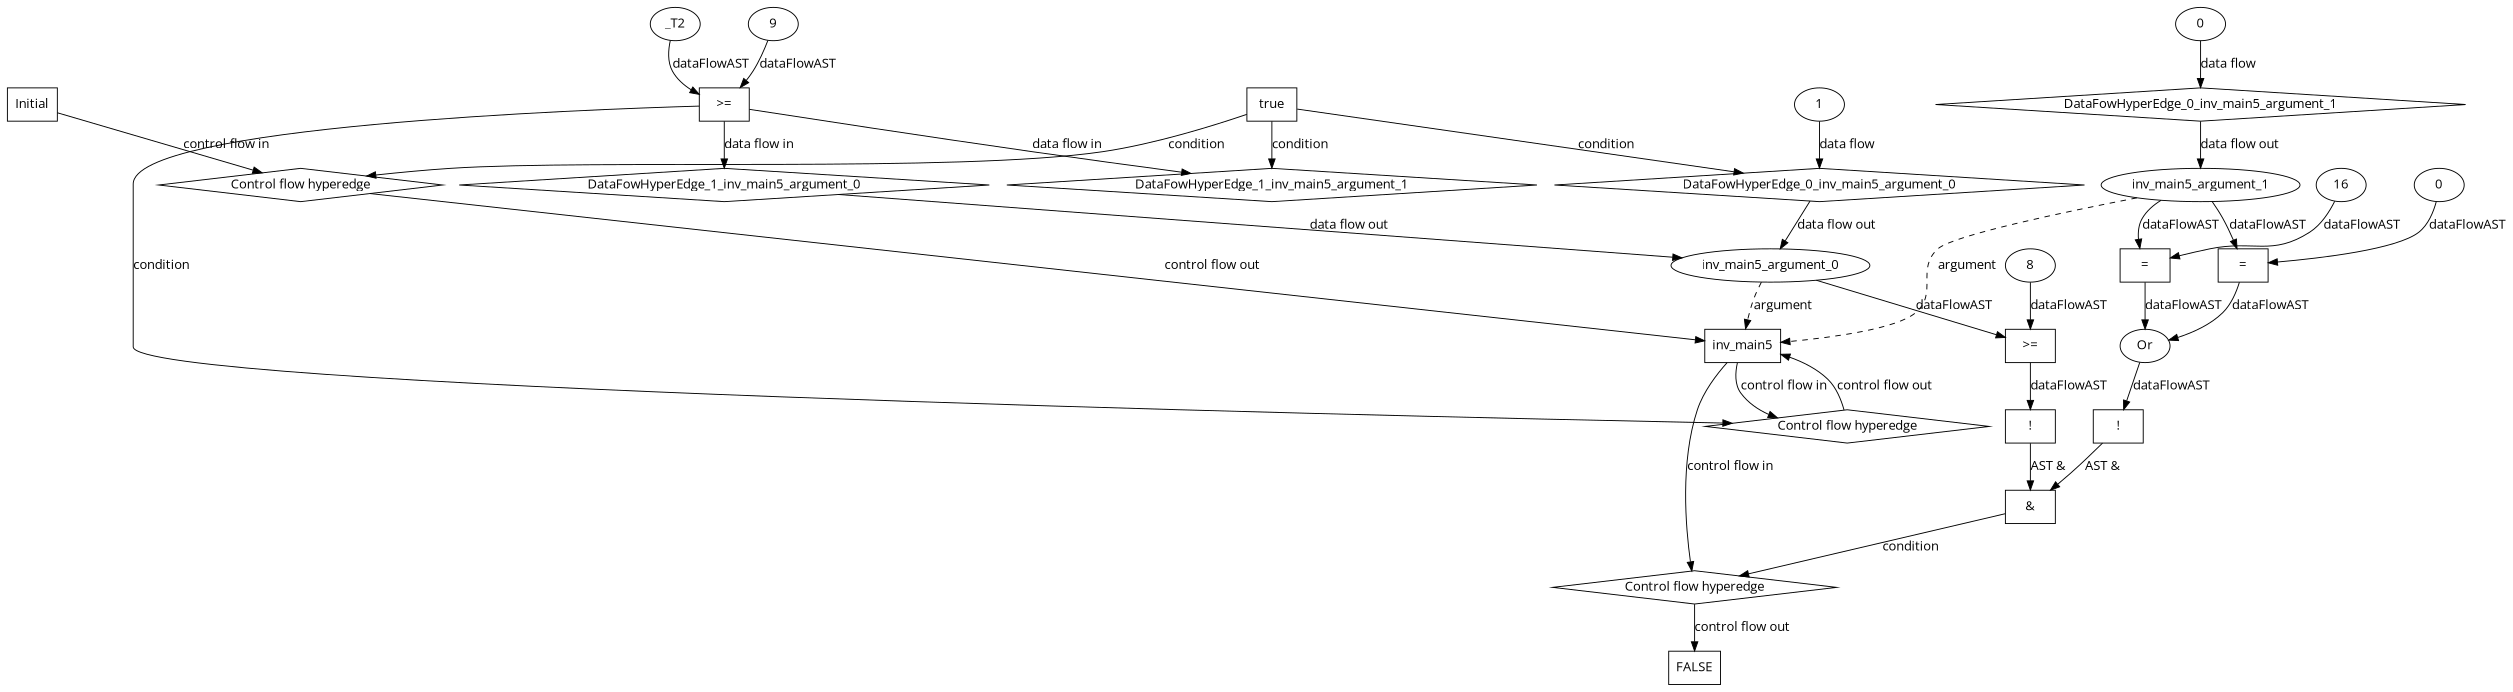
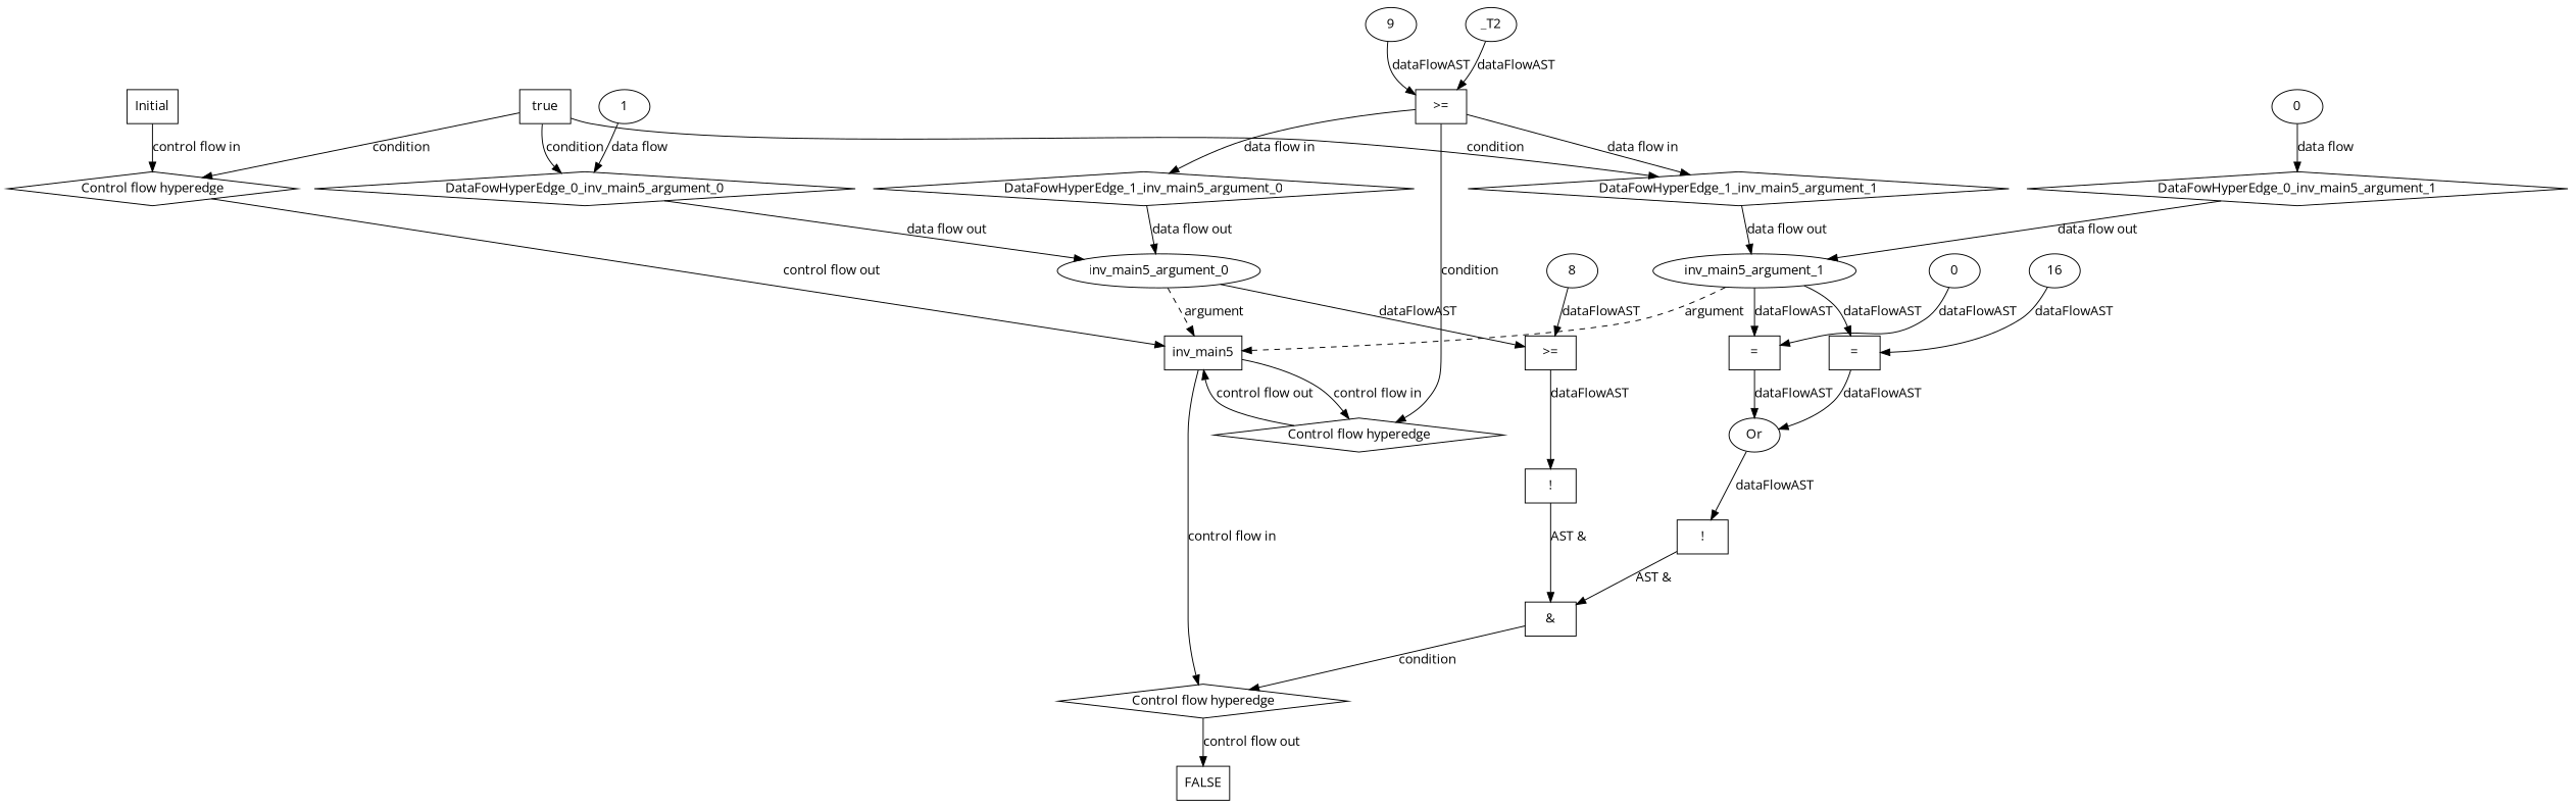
  digraph {
    fontname="Open Sans"
    node [fontname="Open Sans" shape=rect]
    edge [fontname="Open Sans"]
    n1 [label=inv_main5 nodeName=inv_main5]
    n2 [label="Control flow hyperedge" nodeName=ControlFowHyperEdge_1 shape=diamond]
    n3 [label="Control flow hyperedge" nodeName=ControlFowHyperEdge_2 shape=diamond]
    n4 [label=FALSE nodeName=FALSE]
    n5 [label=Initial nodeName=Initial]
    n6 [label="Control flow hyperedge" nodeName=ControlFowHyperEdge_0 shape=diamond]
    n7 [label=inv_main5_argument_0 nodeName=argument0 shape=oval]
    n8 [label=">=" nodeName=xxxFALSE___inv_main5_2xxxguard1_node_1]
    n9 [label="!" nodeName=xxxFALSE___inv_main5_2xxxguard1_node_0]
    n10 [label=inv_main5_argument_1 nodeName=argument1 shape=oval]
    n11 [label="=" nodeName=xxxFALSE___inv_main5_2xxxguard_0_node_2]
    n12 [label="=" nodeName=xxxFALSE___inv_main5_2xxxguard_0_node_5]
    n13 [label=Or nodeName=xxxFALSE___inv_main5_2xxxguard_0_node_1 shape=""]
    n14 [label=true nodeName=true_0]
    n15 [label=DataFowHyperEdge_0_inv_main5_argument_0 nodeName=DataFowHyperEdge_0_inv_main5_argument_0 shape=diamond]
    n16 [label=DataFowHyperEdge_1_inv_main5_argument_1 nodeName=DataFowHyperEdge_1_inv_main5_argument_1 shape=diamond]
    n17 [label=DataFowHyperEdge_0_inv_main5_argument_1 nodeName=DataFowHyperEdge_0_inv_main5_argument_1 shape=diamond]
    n18 [label=1 nodeName=xxxinv_main5___Initial_0xxxdataFlow_0_node_0 shape=""]
    n19 [label=0 nodeName=xxxinv_main5___Initial_0xxxdataFlow1_node_0 shape=""]
    n20 [label=">=" nodeName=xxxinv_main5___inv_main5_1xxxguard_0_node_0]
    n21 [label=DataFowHyperEdge_1_inv_main5_argument_0 nodeName=DataFowHyperEdge_1_inv_main5_argument_0 shape=diamond]
    n22 [label=9 nodeName=xxxinv_main5___inv_main5_1xxxguard_0_node_1 shape=""]
    n23 [label=_T2 nodeName=xxxinv_main5___inv_main5_1xxxdataFlow_0_node_0 shape=""]
    n24 [label="&" nodeName=xxxFALSE___inv_main5_2xxx_and]
    n25 [label="!" nodeName=xxxFALSE___inv_main5_2xxxguard_0_node_0]
    n26 [label=0 nodeName=xxxFALSE___inv_main5_2xxxguard_0_node_4 shape=""]
    n27 [label=16 nodeName=xxxFALSE___inv_main5_2xxxguard_0_node_7 shape=""]
    n28 [label=8 nodeName=xxxFALSE___inv_main5_2xxxguard1_node_2 shape=""]
    n1 -> n2 [label="control flow in"]
    n1 -> n3 [label="control flow in"]
    n2 -> n1 [label="control flow out"]
    n3 -> n4 [label="control flow out"]
    n5 -> n6 [label="control flow in"]
    n6 -> n1 [label="control flow out"]
    n7 -> n1 [label=argument style=dashed]
    n7 -> n8 [label=dataFlowAST]
    n8 -> n9 [label=dataFlowAST]
    n9 -> n24 [label="AST &"]
    n10 -> n1 [label=argument style=dashed]
    n10 -> n11 [label=dataFlowAST]
    n10 -> n12 [label=dataFlowAST]
    n11 -> n13 [label=dataFlowAST]
    n12 -> n13 [label=dataFlowAST]
    n13 -> n25 [label=dataFlowAST]
    n14 -> n6 [label=condition]
    n14 -> n15 [label=condition]
    n14 -> n16 [label=condition]
    n15 -> n7 [label="data flow out"]
+   n16 -> n10 [label="data flow out"]
    n17 -> n10 [label="data flow out"]
    n18 -> n15 [label="data flow"]
    n19 -> n17 [label="data flow"]
    n20 -> n2 [label=condition]
    n20 -> n16 [label="data flow in"]
    n20 -> n21 [label="data flow in"]
    n21 -> n7 [label="data flow out"]
    n22 -> n20 [label=dataFlowAST]
    n23 -> n20 [label=dataFlowAST]
    n24 -> n3 [label=condition]
    n25 -> n24 [label="AST &"]
    n26 -> n11 [label=dataFlowAST]
    n27 -> n12 [label=dataFlowAST]
    n28 -> n8 [label=dataFlowAST]
  }
